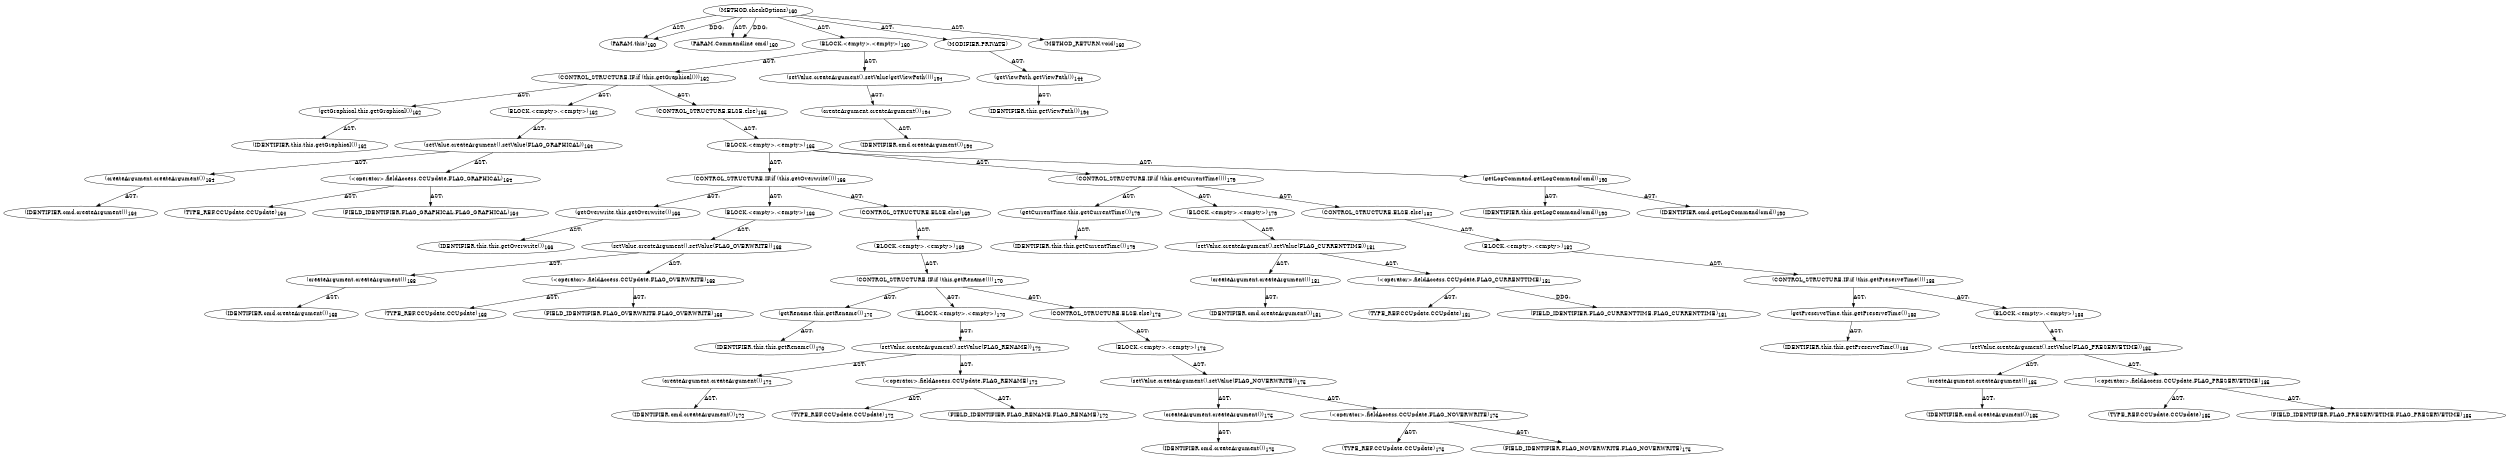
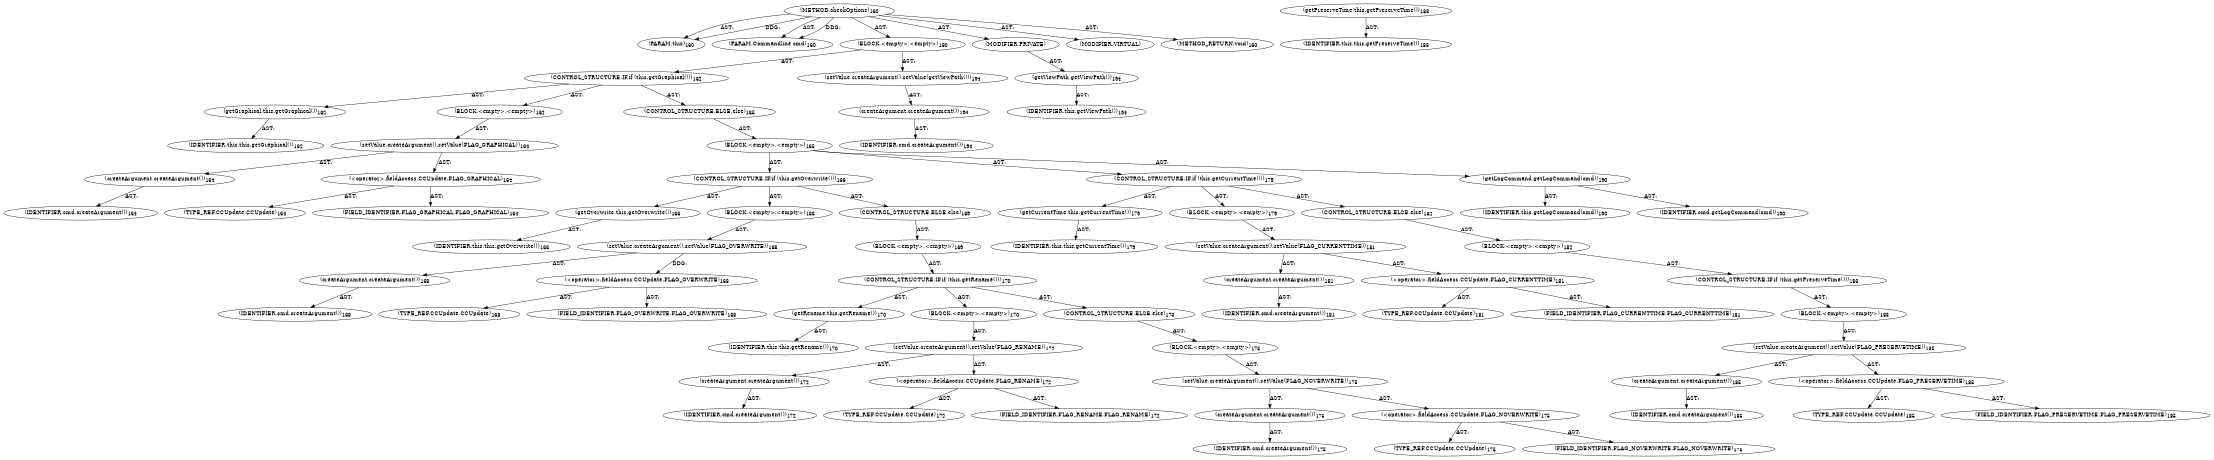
  digraph {
    n1 [label=<(METHOD,checkOptions)<SUB>160</SUB>>]
    n2 [label=<(PARAM,this)<SUB>160</SUB>>]
    n3 [label=<(PARAM,Commandline cmd)<SUB>160</SUB>>]
    n4 [label=<(BLOCK,&lt;empty&gt;,&lt;empty&gt;)<SUB>160</SUB>>]
    n5 [label=<(MODIFIER,PRIVATE)>]
+   n6 [label=<(MODIFIER,VIRTUAL)>]
    n7 [label=<(METHOD_RETURN,void)<SUB>160</SUB>>]
    n8 [label=<(CONTROL_STRUCTURE,IF,if (this.getGraphical()))<SUB>162</SUB>>]
    n9 [label=<(setValue,createArgument().setValue(getViewPath()))<SUB>194</SUB>>]
-   n10 [label=<(getViewPath,getViewPath())<SUB>144</SUB>>]
+   n10 [label=<(getViewPath,getViewPath())<SUB>194</SUB>>]
    n11 [label=<(getGraphical,this.getGraphical())<SUB>162</SUB>>]
    n12 [label=<(BLOCK,&lt;empty&gt;,&lt;empty&gt;)<SUB>162</SUB>>]
    n13 [label=<(CONTROL_STRUCTURE,ELSE,else)<SUB>165</SUB>>]
    n14 [label=<(createArgument,createArgument())<SUB>194</SUB>>]
    n15 [label=<(IDENTIFIER,this,this.getGraphical())<SUB>162</SUB>>]
    n16 [label=<(setValue,createArgument().setValue(FLAG_GRAPHICAL))<SUB>164</SUB>>]
    n17 [label=<(BLOCK,&lt;empty&gt;,&lt;empty&gt;)<SUB>165</SUB>>]
    n18 [label=<(createArgument,createArgument())<SUB>164</SUB>>]
    n19 [label=<(&lt;operator&gt;.fieldAccess,CCUpdate.FLAG_GRAPHICAL)<SUB>164</SUB>>]
    n20 [label=<(IDENTIFIER,cmd,createArgument())<SUB>164</SUB>>]
    n21 [label=<(TYPE_REF,CCUpdate,CCUpdate)<SUB>164</SUB>>]
    n22 [label=<(FIELD_IDENTIFIER,FLAG_GRAPHICAL,FLAG_GRAPHICAL)<SUB>164</SUB>>]
    n23 [label=<(CONTROL_STRUCTURE,IF,if (this.getOverwrite()))<SUB>166</SUB>>]
    n24 [label=<(CONTROL_STRUCTURE,IF,if (this.getCurrentTime()))<SUB>179</SUB>>]
    n25 [label=<(getLogCommand,getLogCommand(cmd))<SUB>190</SUB>>]
    n26 [label=<(getOverwrite,this.getOverwrite())<SUB>166</SUB>>]
    n27 [label=<(BLOCK,&lt;empty&gt;,&lt;empty&gt;)<SUB>166</SUB>>]
    n28 [label=<(CONTROL_STRUCTURE,ELSE,else)<SUB>169</SUB>>]
    n29 [label=<(getCurrentTime,this.getCurrentTime())<SUB>179</SUB>>]
    n30 [label=<(BLOCK,&lt;empty&gt;,&lt;empty&gt;)<SUB>179</SUB>>]
    n31 [label=<(CONTROL_STRUCTURE,ELSE,else)<SUB>182</SUB>>]
    n32 [label=<(IDENTIFIER,this,getLogCommand(cmd))<SUB>190</SUB>>]
    n33 [label=<(IDENTIFIER,cmd,getLogCommand(cmd))<SUB>190</SUB>>]
    n34 [label=<(IDENTIFIER,this,this.getOverwrite())<SUB>166</SUB>>]
    n35 [label=<(setValue,createArgument().setValue(FLAG_OVERWRITE))<SUB>168</SUB>>]
    n36 [label=<(BLOCK,&lt;empty&gt;,&lt;empty&gt;)<SUB>169</SUB>>]
    n37 [label=<(createArgument,createArgument())<SUB>168</SUB>>]
    n38 [label=<(&lt;operator&gt;.fieldAccess,CCUpdate.FLAG_OVERWRITE)<SUB>168</SUB>>]
    n39 [label=<(IDENTIFIER,cmd,createArgument())<SUB>168</SUB>>]
    n40 [label=<(TYPE_REF,CCUpdate,CCUpdate)<SUB>168</SUB>>]
    n41 [label=<(FIELD_IDENTIFIER,FLAG_OVERWRITE,FLAG_OVERWRITE)<SUB>168</SUB>>]
    n42 [label=<(CONTROL_STRUCTURE,IF,if (this.getRename()))<SUB>170</SUB>>]
    n43 [label=<(getRename,this.getRename())<SUB>170</SUB>>]
    n44 [label=<(BLOCK,&lt;empty&gt;,&lt;empty&gt;)<SUB>170</SUB>>]
    n45 [label=<(CONTROL_STRUCTURE,ELSE,else)<SUB>173</SUB>>]
    n46 [label=<(IDENTIFIER,this,this.getRename())<SUB>170</SUB>>]
    n47 [label=<(setValue,createArgument().setValue(FLAG_RENAME))<SUB>172</SUB>>]
    n48 [label=<(BLOCK,&lt;empty&gt;,&lt;empty&gt;)<SUB>173</SUB>>]
    n49 [label=<(createArgument,createArgument())<SUB>172</SUB>>]
    n50 [label=<(&lt;operator&gt;.fieldAccess,CCUpdate.FLAG_RENAME)<SUB>172</SUB>>]
    n51 [label=<(IDENTIFIER,cmd,createArgument())<SUB>172</SUB>>]
    n52 [label=<(TYPE_REF,CCUpdate,CCUpdate)<SUB>172</SUB>>]
    n53 [label=<(FIELD_IDENTIFIER,FLAG_RENAME,FLAG_RENAME)<SUB>172</SUB>>]
    n54 [label=<(setValue,createArgument().setValue(FLAG_NOVERWRITE))<SUB>175</SUB>>]
    n55 [label=<(createArgument,createArgument())<SUB>175</SUB>>]
    n56 [label=<(&lt;operator&gt;.fieldAccess,CCUpdate.FLAG_NOVERWRITE)<SUB>175</SUB>>]
    n57 [label=<(IDENTIFIER,cmd,createArgument())<SUB>175</SUB>>]
    n58 [label=<(TYPE_REF,CCUpdate,CCUpdate)<SUB>175</SUB>>]
    n59 [label=<(FIELD_IDENTIFIER,FLAG_NOVERWRITE,FLAG_NOVERWRITE)<SUB>175</SUB>>]
    n60 [label=<(IDENTIFIER,this,this.getCurrentTime())<SUB>179</SUB>>]
    n61 [label=<(setValue,createArgument().setValue(FLAG_CURRENTTIME))<SUB>181</SUB>>]
    n62 [label=<(BLOCK,&lt;empty&gt;,&lt;empty&gt;)<SUB>182</SUB>>]
    n63 [label=<(createArgument,createArgument())<SUB>181</SUB>>]
    n64 [label=<(&lt;operator&gt;.fieldAccess,CCUpdate.FLAG_CURRENTTIME)<SUB>181</SUB>>]
    n65 [label=<(IDENTIFIER,cmd,createArgument())<SUB>181</SUB>>]
    n66 [label=<(TYPE_REF,CCUpdate,CCUpdate)<SUB>181</SUB>>]
    n67 [label=<(FIELD_IDENTIFIER,FLAG_CURRENTTIME,FLAG_CURRENTTIME)<SUB>181</SUB>>]
    n68 [label=<(CONTROL_STRUCTURE,IF,if (this.getPreserveTime()))<SUB>183</SUB>>]
    n69 [label=<(getPreserveTime,this.getPreserveTime())<SUB>183</SUB>>]
    n70 [label=<(BLOCK,&lt;empty&gt;,&lt;empty&gt;)<SUB>183</SUB>>]
    n71 [label=<(IDENTIFIER,this,this.getPreserveTime())<SUB>183</SUB>>]
    n72 [label=<(setValue,createArgument().setValue(FLAG_PRESERVETIME))<SUB>185</SUB>>]
    n73 [label=<(createArgument,createArgument())<SUB>185</SUB>>]
    n74 [label=<(&lt;operator&gt;.fieldAccess,CCUpdate.FLAG_PRESERVETIME)<SUB>185</SUB>>]
    n75 [label=<(IDENTIFIER,cmd,createArgument())<SUB>185</SUB>>]
    n76 [label=<(TYPE_REF,CCUpdate,CCUpdate)<SUB>185</SUB>>]
    n77 [label=<(FIELD_IDENTIFIER,FLAG_PRESERVETIME,FLAG_PRESERVETIME)<SUB>185</SUB>>]
    n78 [label=<(IDENTIFIER,cmd,createArgument())<SUB>194</SUB>>]
    n79 [label=<(IDENTIFIER,this,getViewPath())<SUB>194</SUB>>]
    n1 -> n2 [label="AST: "]
    n1 -> n2 [label="DDG: "]
    n1 -> n3 [label="AST: "]
    n1 -> n3 [label="DDG: "]
    n1 -> n4 [label="AST: "]
    n1 -> n5 [label="AST: "]
+   n1 -> n6 [label="AST: "]
    n1 -> n7 [label="AST: "]
    n4 -> n8 [label="AST: "]
    n4 -> n9 [label="AST: "]
    n5 -> n10 [label="AST: "]
    n8 -> n11 [label="AST: "]
    n8 -> n12 [label="AST: "]
    n8 -> n13 [label="AST: "]
    n9 -> n14 [label="AST: "]
    n10 -> n79 [label="AST: "]
    n11 -> n15 [label="AST: "]
    n12 -> n16 [label="AST: "]
    n13 -> n17 [label="AST: "]
    n14 -> n78 [label="AST: "]
    n16 -> n18 [label="AST: "]
    n16 -> n19 [label="AST: "]
    n17 -> n23 [label="AST: "]
    n17 -> n24 [label="AST: "]
    n17 -> n25 [label="AST: "]
    n18 -> n20 [label="AST: "]
    n19 -> n21 [label="AST: "]
    n19 -> n22 [label="AST: "]
    n23 -> n26 [label="AST: "]
    n23 -> n27 [label="AST: "]
    n23 -> n28 [label="AST: "]
    n24 -> n29 [label="AST: "]
    n24 -> n30 [label="AST: "]
    n24 -> n31 [label="AST: "]
    n25 -> n32 [label="AST: "]
    n25 -> n33 [label="AST: "]
    n26 -> n34 [label="AST: "]
    n27 -> n35 [label="AST: "]
    n28 -> n36 [label="AST: "]
    n29 -> n60 [label="AST: "]
    n30 -> n61 [label="AST: "]
    n31 -> n62 [label="AST: "]
    n35 -> n37 [label="AST: "]
-   n35 -> n38 [label="AST: "]
+   n35 -> n38 [label="DDG: "]
    n36 -> n42 [label="AST: "]
    n37 -> n39 [label="AST: "]
    n38 -> n40 [label="AST: "]
    n38 -> n41 [label="AST: "]
    n42 -> n43 [label="AST: "]
    n42 -> n44 [label="AST: "]
    n42 -> n45 [label="AST: "]
    n43 -> n46 [label="AST: "]
    n44 -> n47 [label="AST: "]
    n45 -> n48 [label="AST: "]
    n47 -> n49 [label="AST: "]
    n47 -> n50 [label="AST: "]
    n48 -> n54 [label="AST: "]
    n49 -> n51 [label="AST: "]
    n50 -> n52 [label="AST: "]
    n50 -> n53 [label="AST: "]
    n54 -> n55 [label="AST: "]
    n54 -> n56 [label="AST: "]
    n55 -> n57 [label="AST: "]
    n56 -> n58 [label="AST: "]
    n56 -> n59 [label="AST: "]
    n61 -> n63 [label="AST: "]
    n61 -> n64 [label="AST: "]
    n62 -> n68 [label="AST: "]
    n63 -> n65 [label="AST: "]
    n64 -> n66 [label="AST: "]
-   n64 -> n67 [label="DDG: "]
-   n68 -> n69 [label="AST: "]
+   n64 -> n67 [label="AST: "]
    n68 -> n70 [label="AST: "]
    n69 -> n71 [label="AST: "]
    n70 -> n72 [label="AST: "]
    n72 -> n73 [label="AST: "]
    n72 -> n74 [label="AST: "]
    n73 -> n75 [label="AST: "]
    n74 -> n76 [label="AST: "]
    n74 -> n77 [label="AST: "]
  }
